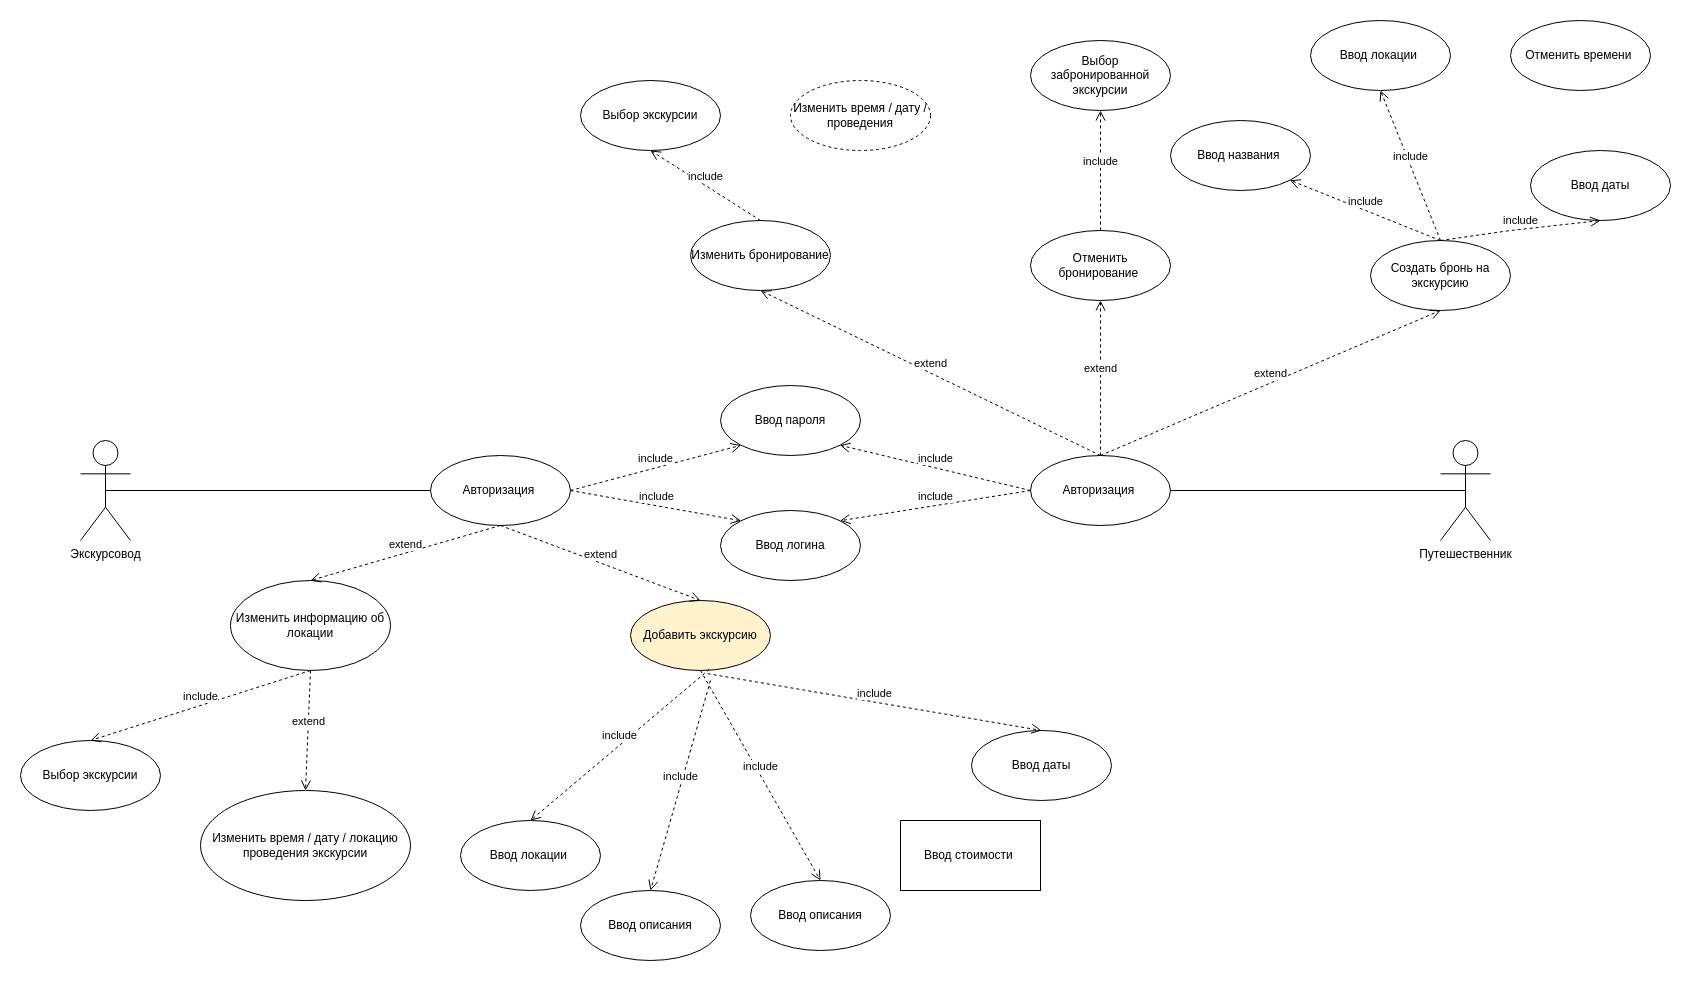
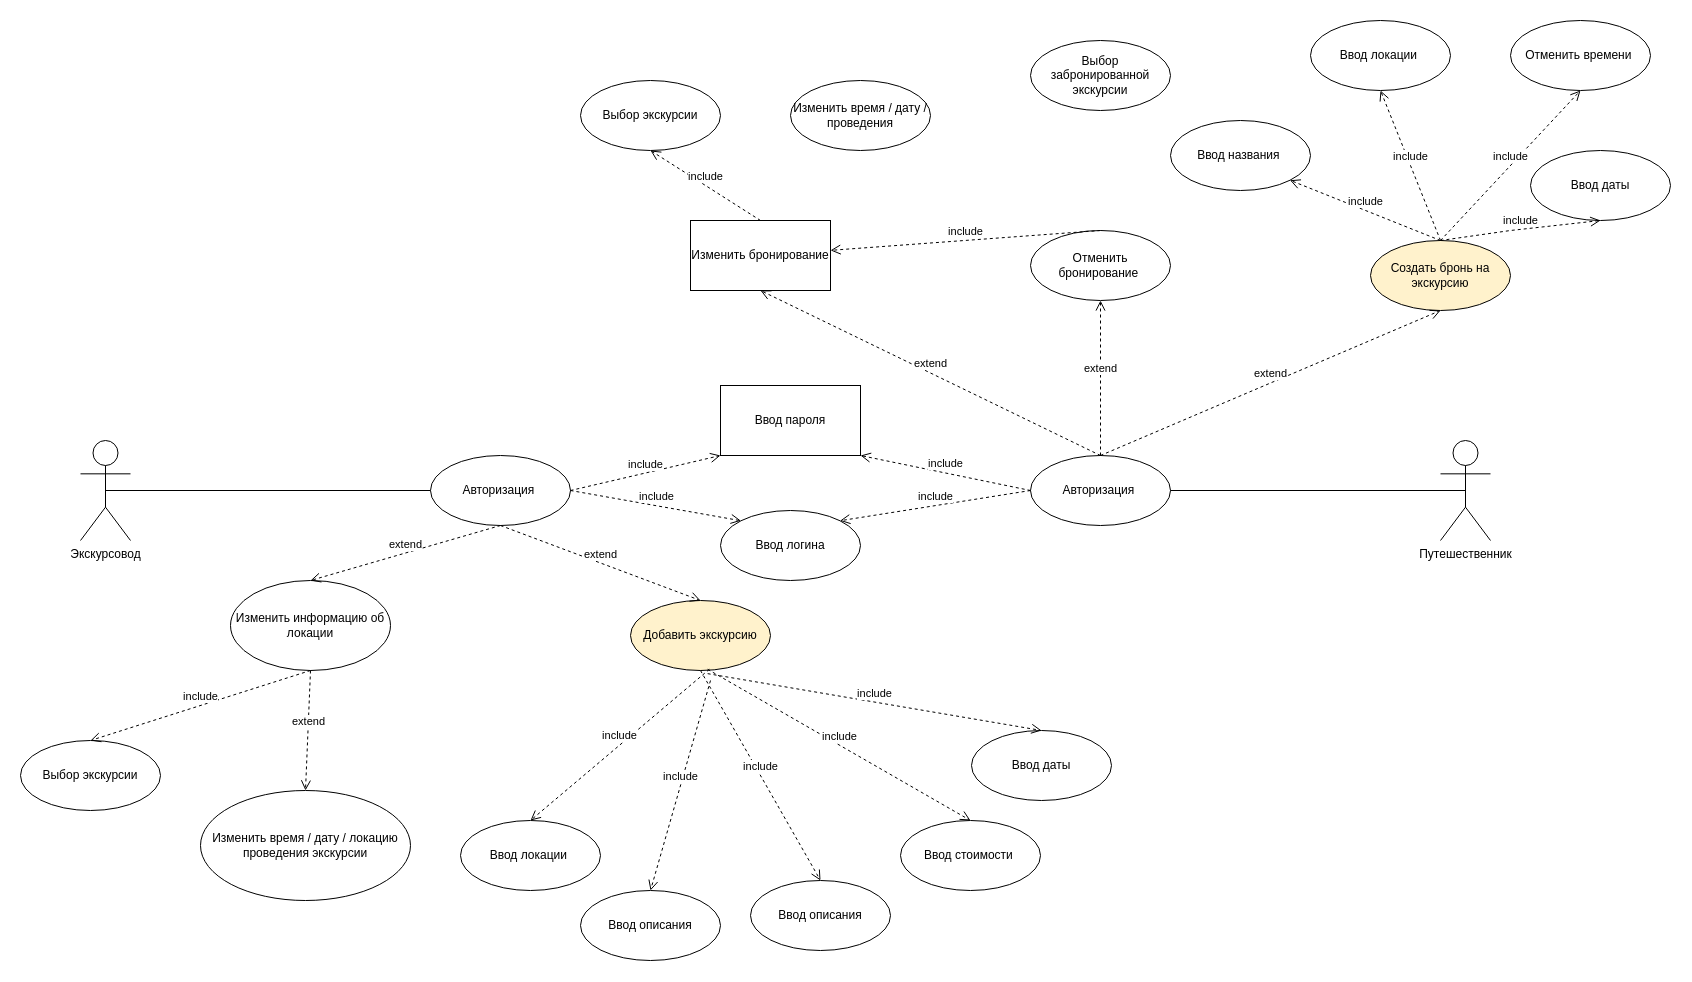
  <mxCell id="0" />
  <mxCell id="1" parent="0" />
  <mxCell id="2" value="Экскурсовод" style="shape=umlActor;verticalLabelPosition=bottom;verticalAlign=top;html=1;outlineConnect=0;" parent="1" vertex="1"><mxGeometry x="80" y="440" width="50" height="100" as="geometry" /></mxCell>
  <mxCell id="3" value="Путешественник&lt;br&gt;" style="shape=umlActor;verticalLabelPosition=bottom;verticalAlign=top;html=1;outlineConnect=0;" parent="1" vertex="1"><mxGeometry x="1440" y="440" width="50" height="100" as="geometry" /></mxCell>
  <mxCell id="4" value="Авторизация&amp;nbsp;" style="ellipse;whiteSpace=wrap;html=1;" parent="1" vertex="1"><mxGeometry x="1030" y="455" width="140" height="70" as="geometry" /></mxCell>
  <mxCell id="5" value="" style="endArrow=none;html=1;rounded=0;entryX=0.5;entryY=0.5;entryDx=0;entryDy=0;entryPerimeter=0;exitX=1;exitY=0.5;exitDx=0;exitDy=0;" parent="1" source="4" target="3" edge="1"><mxGeometry width="50" height="50" relative="1" as="geometry"><mxPoint x="1090" y="550" as="sourcePoint" /><mxPoint x="1140" y="500" as="targetPoint" /></mxGeometry></mxCell>
  <mxCell id="6" value="include" style="html=1;verticalAlign=bottom;endArrow=open;dashed=1;endSize=8;curved=0;rounded=0;entryX=1;entryY=1;entryDx=0;entryDy=0;exitX=0;exitY=0.5;exitDx=0;exitDy=0;" parent="1" source="4" target="40" edge="1"><mxGeometry relative="1" as="geometry"><mxPoint x="1150" y="530" as="sourcePoint" /><mxPoint x="1070" y="530" as="targetPoint" /></mxGeometry></mxCell>
  <mxCell id="7" value="Добавить экскурсию" style="ellipse;whiteSpace=wrap;html=1;fillColor=#fff2cc;" parent="1" vertex="1"><mxGeometry x="630" y="600" width="140" height="70" as="geometry" /></mxCell>
  <mxCell id="8" value="Изменить информацию об&lt;br&gt;локации" style="ellipse;whiteSpace=wrap;html=1;" parent="1" vertex="1"><mxGeometry x="230" y="580" width="160" height="90" as="geometry" /></mxCell>
  <mxCell id="9" value="Ввод локации&amp;nbsp;" style="ellipse;whiteSpace=wrap;html=1;" parent="1" vertex="1"><mxGeometry x="460" y="820" width="140" height="70" as="geometry" /></mxCell>
  <mxCell id="10" value="include" style="html=1;verticalAlign=bottom;endArrow=open;dashed=1;endSize=8;curved=0;rounded=0;exitX=0;exitY=0.5;exitDx=0;exitDy=0;entryX=1;entryY=0;entryDx=0;entryDy=0;" parent="1" source="4" target="38" edge="1"><mxGeometry relative="1" as="geometry"><mxPoint x="1080" y="535" as="sourcePoint" /><mxPoint x="1170" y="590" as="targetPoint" /></mxGeometry></mxCell>
- <mxCell id="11" value="Ввод стоимости&amp;nbsp;" style="whiteSpace=wrap;html=1;rounded=0;" parent="1" vertex="1"><mxGeometry x="900" y="820" width="140" height="70" as="geometry" /></mxCell>
+ <mxCell id="11" value="Ввод стоимости&amp;nbsp;" style="ellipse;whiteSpace=wrap;html=1;" parent="1" vertex="1"><mxGeometry x="900" y="820" width="140" height="70" as="geometry" /></mxCell>
  <mxCell id="12" value="Ввод даты" style="ellipse;whiteSpace=wrap;html=1;" parent="1" vertex="1"><mxGeometry x="971" y="730" width="140" height="70" as="geometry" /></mxCell>
  <mxCell id="13" value="include" style="html=1;verticalAlign=bottom;endArrow=open;dashed=1;endSize=8;curved=0;rounded=0;entryX=0.5;entryY=0;entryDx=0;entryDy=0;exitX=0.551;exitY=1.045;exitDx=0;exitDy=0;exitPerimeter=0;" parent="1" source="7" target="12" edge="1"><mxGeometry relative="1" as="geometry"><mxPoint x="970" y="1135" as="sourcePoint" /><mxPoint x="890" y="1210" as="targetPoint" /></mxGeometry></mxCell>
+ <mxCell id="14" value="include" style="html=1;verticalAlign=bottom;endArrow=open;dashed=1;endSize=8;curved=0;rounded=0;entryX=0.5;entryY=0;entryDx=0;entryDy=0;exitX=0.551;exitY=0.983;exitDx=0;exitDy=0;exitPerimeter=0;" parent="1" source="7" target="11" edge="1"><mxGeometry relative="1" as="geometry"><mxPoint x="700" y="690" as="sourcePoint" /><mxPoint x="720" y="880" as="targetPoint" /></mxGeometry></mxCell>
  <mxCell id="15" value="include" style="html=1;verticalAlign=bottom;endArrow=open;dashed=1;endSize=8;curved=0;rounded=0;entryX=0.5;entryY=0;entryDx=0;entryDy=0;exitX=0.563;exitY=0.983;exitDx=0;exitDy=0;exitPerimeter=0;" parent="1" source="7" target="9" edge="1"><mxGeometry relative="1" as="geometry"><mxPoint x="710" y="940" as="sourcePoint" /><mxPoint x="730" y="820" as="targetPoint" /></mxGeometry></mxCell>
  <mxCell id="16" value="Выбор экскурсии" style="ellipse;whiteSpace=wrap;html=1;" parent="1" vertex="1"><mxGeometry x="20" y="740" width="140" height="70" as="geometry" /></mxCell>
  <mxCell id="17" value="include" style="html=1;verticalAlign=bottom;endArrow=open;dashed=1;endSize=8;curved=0;rounded=0;entryX=0.5;entryY=0;entryDx=0;entryDy=0;exitX=0.5;exitY=1;exitDx=0;exitDy=0;" parent="1" source="8" target="16" edge="1"><mxGeometry relative="1" as="geometry"><mxPoint x="500" y="545" as="sourcePoint" /><mxPoint x="420" y="620" as="targetPoint" /></mxGeometry></mxCell>
- <mxCell id="18" value="Создать бронь на экскурсию" style="ellipse;whiteSpace=wrap;html=1;" parent="1" vertex="1"><mxGeometry x="1370" y="240" width="140" height="70" as="geometry" /></mxCell>
+ <mxCell id="18" value="Создать бронь на экскурсию" style="ellipse;whiteSpace=wrap;html=1;fillColor=#fff2cc;" parent="1" vertex="1"><mxGeometry x="1370" y="240" width="140" height="70" as="geometry" /></mxCell>
  <mxCell id="19" value="Ввод даты" style="ellipse;whiteSpace=wrap;html=1;" parent="1" vertex="1"><mxGeometry x="1530" y="150" width="140" height="70" as="geometry" /></mxCell>
  <mxCell id="20" value="Ввод локации&amp;nbsp;" style="ellipse;whiteSpace=wrap;html=1;" parent="1" vertex="1"><mxGeometry x="1310" y="20" width="140" height="70" as="geometry" /></mxCell>
  <mxCell id="21" value="Отменить времени&amp;nbsp;" style="ellipse;whiteSpace=wrap;html=1;" parent="1" vertex="1"><mxGeometry x="1510" y="20" width="140" height="70" as="geometry" /></mxCell>
  <mxCell id="22" value="include" style="html=1;verticalAlign=bottom;endArrow=open;dashed=1;endSize=8;curved=0;rounded=0;entryX=0.5;entryY=1;entryDx=0;entryDy=0;exitX=0.5;exitY=0;exitDx=0;exitDy=0;" parent="1" source="18" target="19" edge="1"><mxGeometry relative="1" as="geometry"><mxPoint x="1440" y="220" as="sourcePoint" /><mxPoint x="1070" y="230" as="targetPoint" /><Array as="points"><mxPoint x="1510" y="230" /></Array></mxGeometry></mxCell>
+ <mxCell id="23" value="include" style="html=1;verticalAlign=bottom;endArrow=open;dashed=1;endSize=8;curved=0;rounded=0;entryX=0.5;entryY=1;entryDx=0;entryDy=0;exitX=0.5;exitY=0;exitDx=0;exitDy=0;" parent="1" source="18" target="21" edge="1"><mxGeometry relative="1" as="geometry"><mxPoint x="1450" y="250" as="sourcePoint" /><mxPoint x="1610" y="230" as="targetPoint" /><Array as="points" /></mxGeometry></mxCell>
  <mxCell id="24" value="include" style="html=1;verticalAlign=bottom;endArrow=open;dashed=1;endSize=8;curved=0;rounded=0;entryX=0.5;entryY=1;entryDx=0;entryDy=0;exitX=0.5;exitY=0;exitDx=0;exitDy=0;" parent="1" source="18" target="20" edge="1"><mxGeometry relative="1" as="geometry"><mxPoint x="1450" y="250" as="sourcePoint" /><mxPoint x="1450" y="140" as="targetPoint" /><Array as="points" /></mxGeometry></mxCell>
  <mxCell id="25" value="Отменить бронирование&amp;nbsp;" style="ellipse;whiteSpace=wrap;html=1;" parent="1" vertex="1"><mxGeometry x="1030" y="230" width="140" height="70" as="geometry" /></mxCell>
  <mxCell id="26" value="Выбор забронированной экскурсии" style="ellipse;whiteSpace=wrap;html=1;" parent="1" vertex="1"><mxGeometry x="1030" y="40" width="140" height="70" as="geometry" /></mxCell>
- <mxCell id="27" value="include" style="html=1;verticalAlign=bottom;endArrow=open;dashed=1;endSize=8;curved=0;rounded=0;entryX=0.5;entryY=1;entryDx=0;entryDy=0;exitX=0.5;exitY=0;exitDx=0;exitDy=0;" parent="1" source="25" target="26" edge="1"><mxGeometry relative="1" as="geometry"><mxPoint x="1090" y="240" as="sourcePoint" /><mxPoint x="1090" y="110" as="targetPoint" /></mxGeometry></mxCell>
- <mxCell id="28" value="Изменить бронирование" style="ellipse;whiteSpace=wrap;html=1;" parent="1" vertex="1"><mxGeometry x="690" y="220" width="140" height="70" as="geometry" /></mxCell>
+ <mxCell id="27" value="include" style="html=1;verticalAlign=bottom;endArrow=open;dashed=1;endSize=8;curved=0;rounded=0;exitX=0.5;exitY=0;exitDx=0;exitDy=0;" parent="1" source="25" target="28" edge="1"><mxGeometry relative="1" as="geometry"><mxPoint x="1090" y="240" as="sourcePoint" /><mxPoint x="1090" y="110" as="targetPoint" /></mxGeometry></mxCell>
+ <mxCell id="28" value="Изменить бронирование" style="whiteSpace=wrap;html=1;rounded=0;" parent="1" vertex="1"><mxGeometry x="690" y="220" width="140" height="70" as="geometry" /></mxCell>
  <mxCell id="29" value="Выбор экскурсии" style="ellipse;whiteSpace=wrap;html=1;" parent="1" vertex="1"><mxGeometry x="580" y="80" width="140" height="70" as="geometry" /></mxCell>
  <mxCell id="30" value="include" style="html=1;verticalAlign=bottom;endArrow=open;dashed=1;endSize=8;curved=0;rounded=0;entryX=0.5;entryY=1;entryDx=0;entryDy=0;exitX=0.5;exitY=0;exitDx=0;exitDy=0;" parent="1" source="28" target="29" edge="1"><mxGeometry relative="1" as="geometry"><mxPoint x="480" y="465" as="sourcePoint" /><mxPoint x="480" y="525" as="targetPoint" /></mxGeometry></mxCell>
- <mxCell id="31" value="Изменить время / дату / проведения" style="ellipse;whiteSpace=wrap;html=1;dashed=1;" parent="1" vertex="1"><mxGeometry x="790" y="80" width="140" height="70" as="geometry" /></mxCell>
+ <mxCell id="31" value="Изменить время / дату / проведения" style="ellipse;whiteSpace=wrap;html=1;" parent="1" vertex="1"><mxGeometry x="790" y="80" width="140" height="70" as="geometry" /></mxCell>
  <mxCell id="32" value="Изменить время / дату / локацию проведения экскурсии" style="ellipse;whiteSpace=wrap;html=1;" parent="1" vertex="1"><mxGeometry x="200" y="790" width="210" height="110" as="geometry" /></mxCell>
  <mxCell id="33" value="extend" style="html=1;verticalAlign=bottom;endArrow=open;dashed=1;endSize=8;curved=0;rounded=0;entryX=0.5;entryY=0;entryDx=0;entryDy=0;exitX=0.5;exitY=1;exitDx=0;exitDy=0;" parent="1" source="8" target="32" edge="1"><mxGeometry relative="1" as="geometry"><mxPoint x="250" y="710" as="sourcePoint" /><mxPoint x="160" y="760" as="targetPoint" /></mxGeometry></mxCell>
  <mxCell id="34" value="extend" style="html=1;verticalAlign=bottom;endArrow=open;dashed=1;endSize=8;curved=0;rounded=0;entryX=0.5;entryY=1;entryDx=0;entryDy=0;exitX=0.5;exitY=0;exitDx=0;exitDy=0;" parent="1" source="4" target="18" edge="1"><mxGeometry relative="1" as="geometry"><mxPoint x="1110" y="535" as="sourcePoint" /><mxPoint x="1180" y="600" as="targetPoint" /></mxGeometry></mxCell>
  <mxCell id="35" value="extend" style="html=1;verticalAlign=bottom;endArrow=open;dashed=1;endSize=8;curved=0;rounded=0;entryX=0.5;entryY=1;entryDx=0;entryDy=0;exitX=0.5;exitY=0;exitDx=0;exitDy=0;" parent="1" source="4" target="28" edge="1"><mxGeometry relative="1" as="geometry"><mxPoint x="1110" y="465" as="sourcePoint" /><mxPoint x="1450" y="320" as="targetPoint" /><Array as="points" /></mxGeometry></mxCell>
  <mxCell id="36" value="extend" style="html=1;verticalAlign=bottom;endArrow=open;dashed=1;endSize=8;curved=0;rounded=0;entryX=0.5;entryY=1;entryDx=0;entryDy=0;exitX=0.5;exitY=0;exitDx=0;exitDy=0;" parent="1" source="4" target="25" edge="1"><mxGeometry relative="1" as="geometry"><mxPoint x="1100" y="240" as="sourcePoint" /><mxPoint x="1100" as="targetPoint" y="120" /></mxGeometry></mxCell>
  <mxCell id="37" value="Авторизация&amp;nbsp;" style="ellipse;whiteSpace=wrap;html=1;" parent="1" vertex="1"><mxGeometry x="430" y="455" width="140" height="70" as="geometry" /></mxCell>
  <mxCell id="38" value="Ввод логина" style="ellipse;whiteSpace=wrap;html=1;" parent="1" vertex="1"><mxGeometry x="720" y="510" width="140" height="70" as="geometry" /></mxCell>
  <mxCell id="39" value="include" style="html=1;verticalAlign=bottom;endArrow=open;dashed=1;endSize=8;curved=0;rounded=0;entryX=0;entryY=0;entryDx=0;entryDy=0;exitX=1;exitY=0.5;exitDx=0;exitDy=0;" parent="1" source="37" target="38" edge="1"><mxGeometry relative="1" as="geometry"><mxPoint x="840" y="595" as="sourcePoint" /><mxPoint x="760" y="595" as="targetPoint" /></mxGeometry></mxCell>
- <mxCell id="40" value="Ввод пароля" style="ellipse;whiteSpace=wrap;html=1;" parent="1" vertex="1"><mxGeometry x="720" y="385" width="140" height="70" as="geometry" /></mxCell>
+ <mxCell id="40" value="Ввод пароля" style="whiteSpace=wrap;html=1;rounded=0;" parent="1" vertex="1"><mxGeometry x="720" y="385" width="140" height="70" as="geometry" /></mxCell>
  <mxCell id="41" value="include" style="html=1;verticalAlign=bottom;endArrow=open;dashed=1;endSize=8;curved=0;rounded=0;entryX=0;entryY=1;entryDx=0;entryDy=0;exitX=1;exitY=0.5;exitDx=0;exitDy=0;" parent="1" source="37" target="40" edge="1"><mxGeometry relative="1" as="geometry"><mxPoint x="770" y="600" as="sourcePoint" /><mxPoint x="910" y="465" as="targetPoint" /></mxGeometry></mxCell>
  <mxCell id="42" value="" style="endArrow=none;html=1;rounded=0;exitX=0.5;exitY=0.5;exitDx=0;exitDy=0;exitPerimeter=0;entryX=0;entryY=0.5;entryDx=0;entryDy=0;" parent="1" source="2" target="37" edge="1"><mxGeometry width="50" height="50" relative="1" as="geometry"><mxPoint x="730" y="460" as="sourcePoint" /><mxPoint x="780" y="410" as="targetPoint" /></mxGeometry></mxCell>
  <mxCell id="43" value="extend" style="html=1;verticalAlign=bottom;endArrow=open;dashed=1;endSize=8;curved=0;rounded=0;entryX=0.5;entryY=0;entryDx=0;entryDy=0;exitX=0.5;exitY=1;exitDx=0;exitDy=0;" parent="1" source="37" target="8" edge="1"><mxGeometry relative="1" as="geometry"><mxPoint x="330" y="680" as="sourcePoint" /><mxPoint x="220" y="750" as="targetPoint" /></mxGeometry></mxCell>
  <mxCell id="44" value="extend" style="html=1;verticalAlign=bottom;endArrow=open;dashed=1;endSize=8;curved=0;rounded=0;entryX=0.5;entryY=0;entryDx=0;entryDy=0;exitX=0.5;exitY=1;exitDx=0;exitDy=0;" parent="1" source="37" target="7" edge="1"><mxGeometry relative="1" as="geometry"><mxPoint x="717" y="683" as="sourcePoint" /><mxPoint x="870" y="810" as="targetPoint" /></mxGeometry></mxCell>
  <mxCell id="45" value="Ввод описания" style="ellipse;whiteSpace=wrap;html=1;" parent="1" vertex="1"><mxGeometry x="750" y="880" width="140" height="70" as="geometry" /></mxCell>
  <mxCell id="46" value="include" style="html=1;verticalAlign=bottom;endArrow=open;dashed=1;endSize=8;curved=0;rounded=0;entryX=0.5;entryY=0;entryDx=0;entryDy=0;exitX=0.5;exitY=1;exitDx=0;exitDy=0;" parent="1" source="7" target="45" edge="1"><mxGeometry relative="1" as="geometry"><mxPoint x="717" y="679" as="sourcePoint" /><mxPoint x="890" y="890" as="targetPoint" /></mxGeometry></mxCell>
  <mxCell id="47" value="Ввод названия&amp;nbsp;" style="ellipse;whiteSpace=wrap;html=1;" parent="1" vertex="1"><mxGeometry x="1170" y="120" width="140" height="70" as="geometry" /></mxCell>
  <mxCell id="48" value="include" style="html=1;verticalAlign=bottom;endArrow=open;dashed=1;endSize=8;curved=0;rounded=0;entryX=1;entryY=1;entryDx=0;entryDy=0;" parent="1" target="47" edge="1"><mxGeometry relative="1" as="geometry"><mxPoint x="1440" y="240" as="sourcePoint" /><mxPoint x="1390" y="100" as="targetPoint" /><Array as="points" /></mxGeometry></mxCell>
  <mxCell id="49" value="Ввод описания" style="ellipse;whiteSpace=wrap;html=1;" parent="1" vertex="1"><mxGeometry x="580" y="890" width="140" height="70" as="geometry" /></mxCell>
  <mxCell id="50" value="include" style="html=1;verticalAlign=bottom;endArrow=open;dashed=1;endSize=8;curved=0;rounded=0;entryX=0.5;entryY=0;entryDx=0;entryDy=0;exitX=0.5;exitY=1;exitDx=0;exitDy=0;" parent="1" target="49" edge="1"><mxGeometry relative="1" as="geometry"><mxPoint x="710" y="680" as="sourcePoint" /><mxPoint x="830" y="890" as="targetPoint" /></mxGeometry></mxCell>
